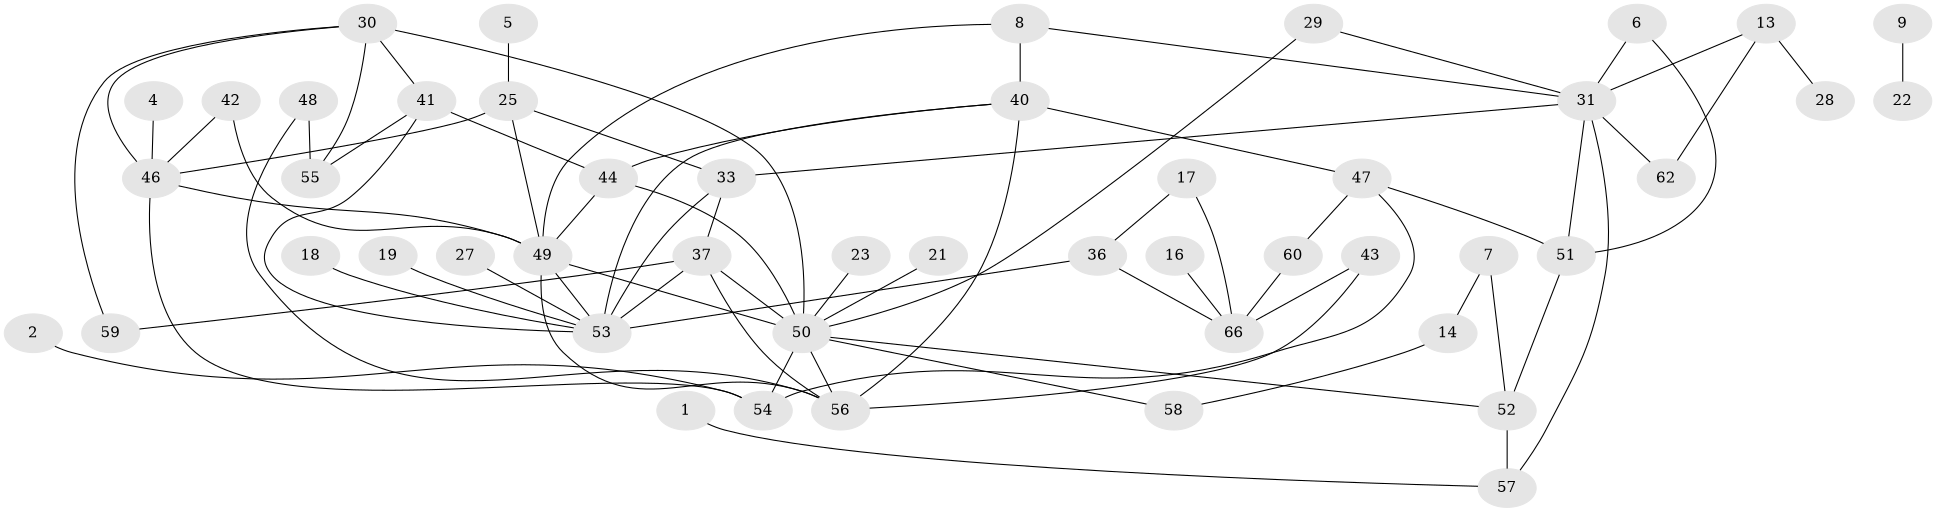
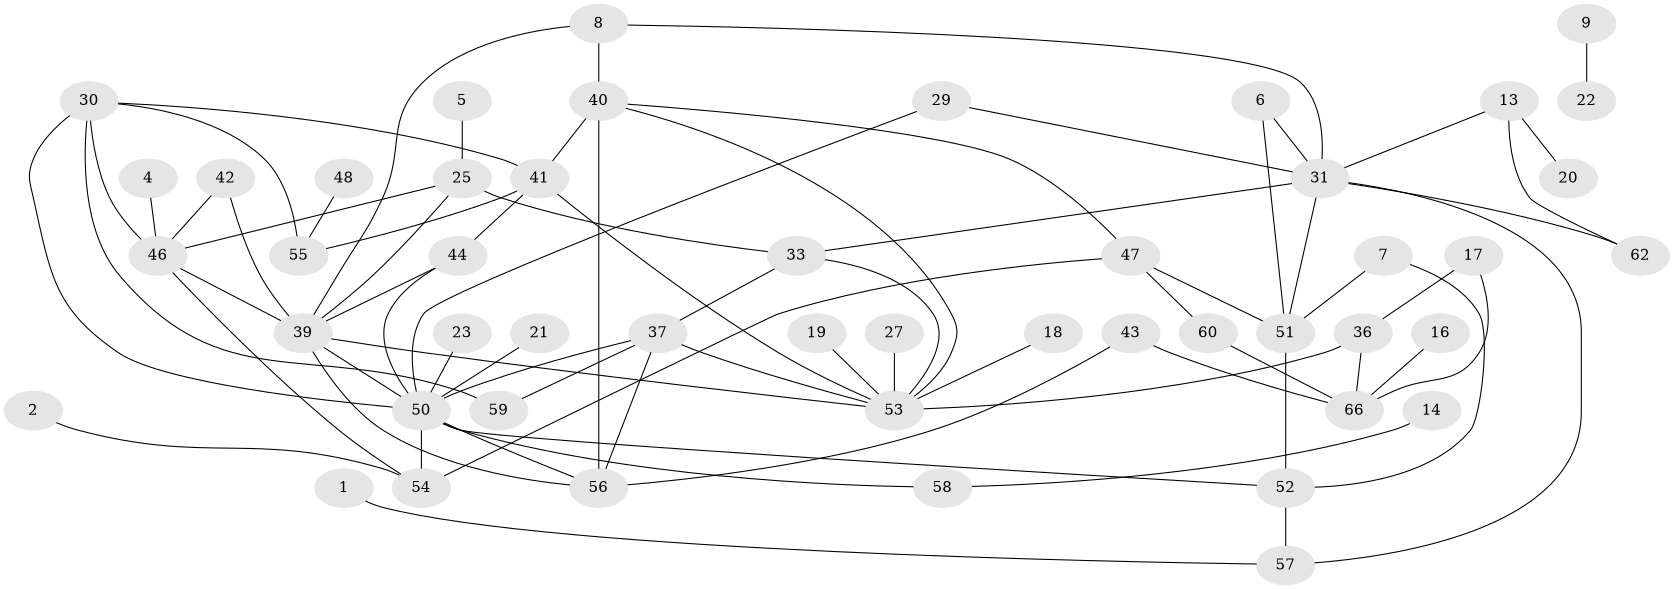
  graph {
    node [color=gray90 style=filled]
    edge [weight=1.0]
    1
    57
    2
    54
    33
    53
    37
    4
    46
    41
    55
    44
-   49
+   49 [label=39]
    5
    25
    6
    51
    31
    52
    7
    62
    8
    40
    56
    47
    50
    9
    22
    13
-   28
+   28 [label=20]
    14
    58
    n33 [label=66]
    16
    17
    36
    18
    19
    21
    23
    27
    29
    30
    59
    60
    42
    43
    48
    1 -- 57
    2 -- 54
    33 -- 53
    33 -- 37
    37 -- 53
    37 -- 56
    37 -- 50 [weight=2.0]
    37 -- 59
    4 -- 46
    46 -- 54
    46 -- 49
    41 -- 53
    41 -- 55
    41 -- 44
    44 -- 49
    44 -- 50 [weight=2.0]
    49 -- 53
    49 -- 56
    49 -- 50
    5 -- 25
    25 -- 33
    25 -- 46
    25 -- 49
    6 -- 51
    6 -- 31
    51 -- 52
    31 -- 57
    31 -- 33
    31 -- 51
    31 -- 62
    52 -- 57 [weight=2.0]
-   7 -- 14
+   7 -- 51
    7 -- 52
    8 -- 49
    8 -- 31
    8 -- 40
    40 -- 53
-   40 -- 44
+   40 -- 41
    40 -- 56 [weight=2.0]
    40 -- 47
    47 -- 54
    47 -- 51
    47 -- 60
    50 -- 54
    50 -- 52
    50 -- 56
    50 -- 58
    9 -- 22
    13 -- 31
    13 -- 62
    13 -- 28
    14 -- 58
    16 -- n33
    17 -- n33
    17 -- 36
    36 -- 53
    36 -- n33
    18 -- 53
    19 -- 53
    21 -- 50
    23 -- 50
    27 -- 53
    29 -- 31
    29 -- 50
    30 -- 46
    30 -- 41
    30 -- 55
    30 -- 50
    30 -- 59
    60 -- n33
    42 -- 46
    42 -- 49
    43 -- 56
    43 -- n33
    48 -- 55
-   48 -- 56
  }
